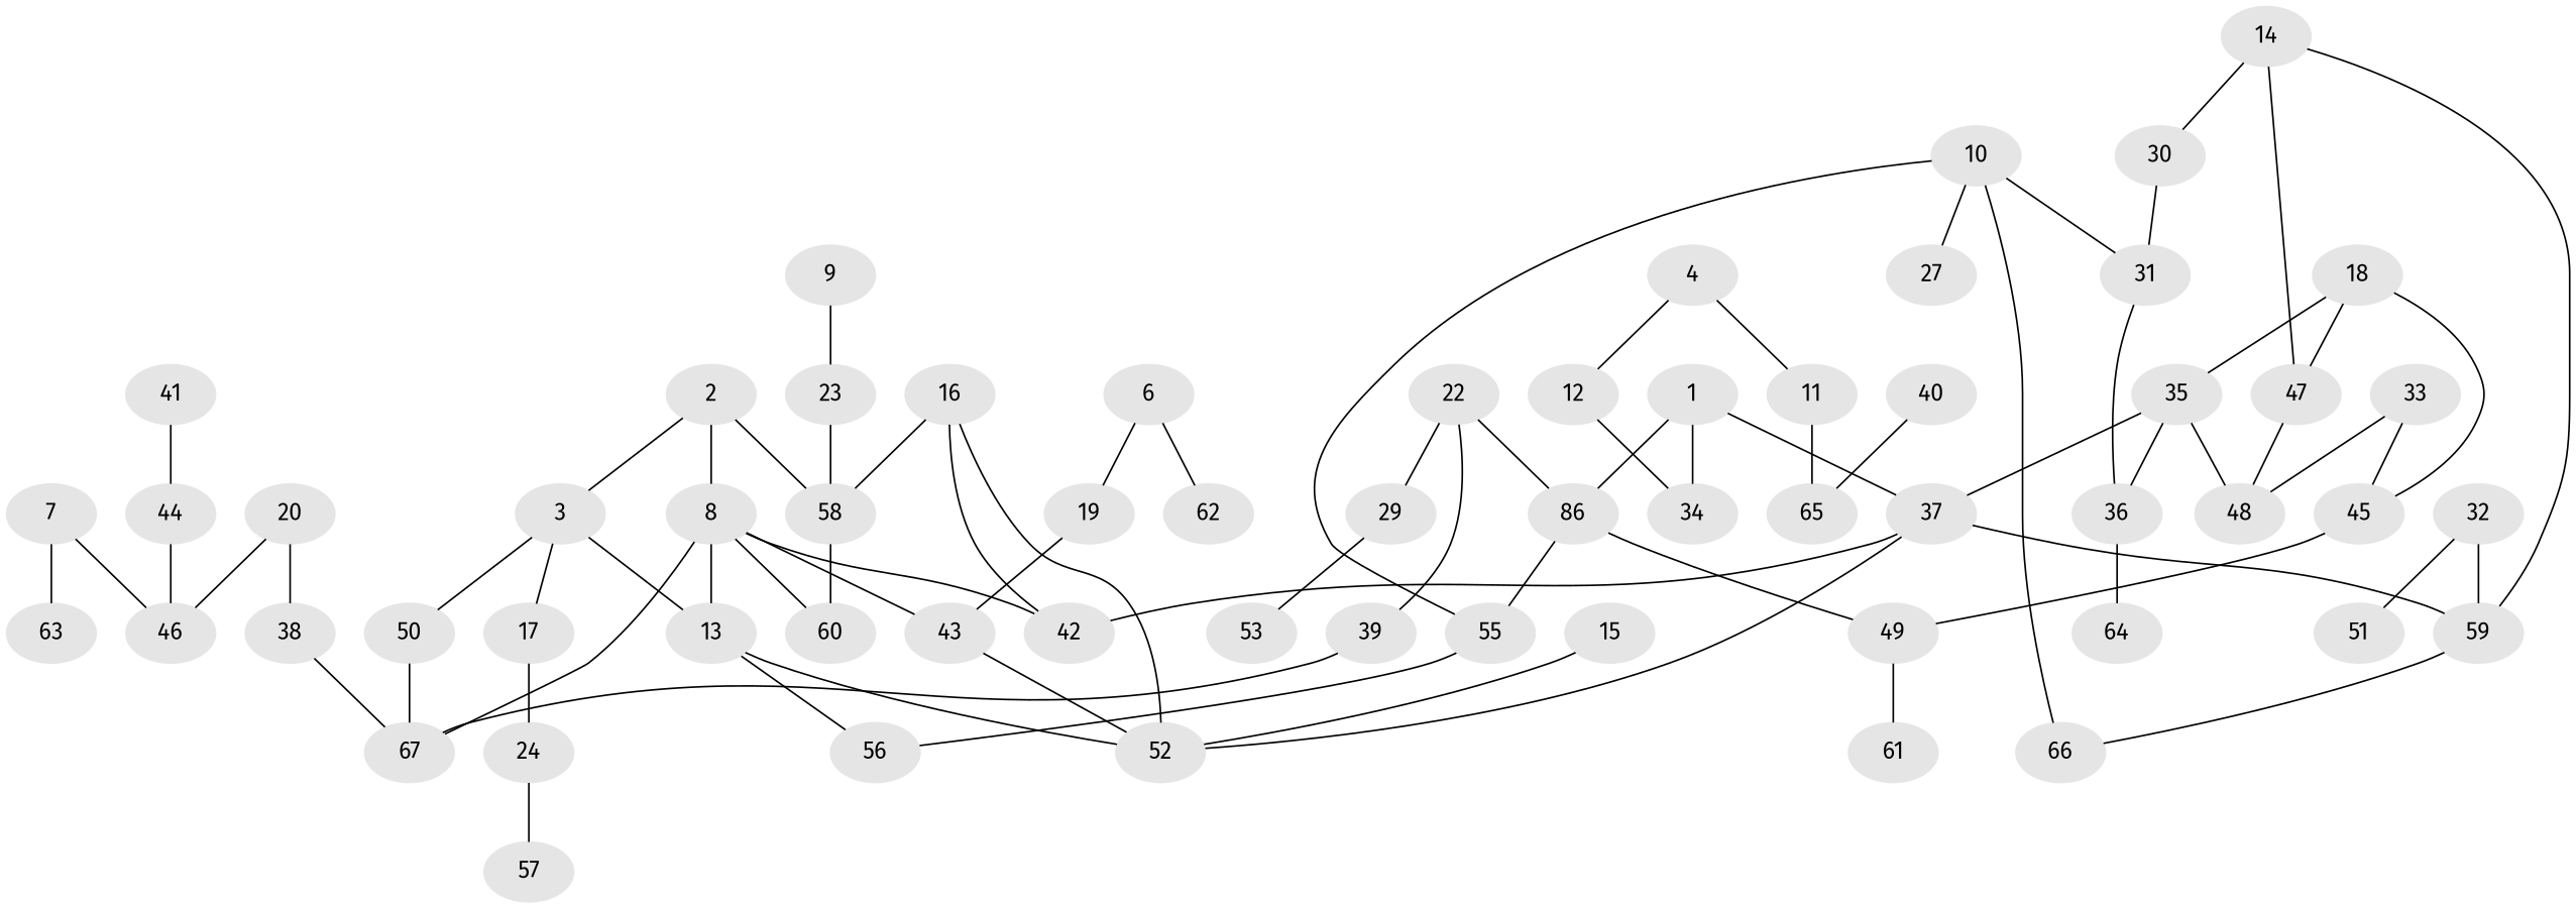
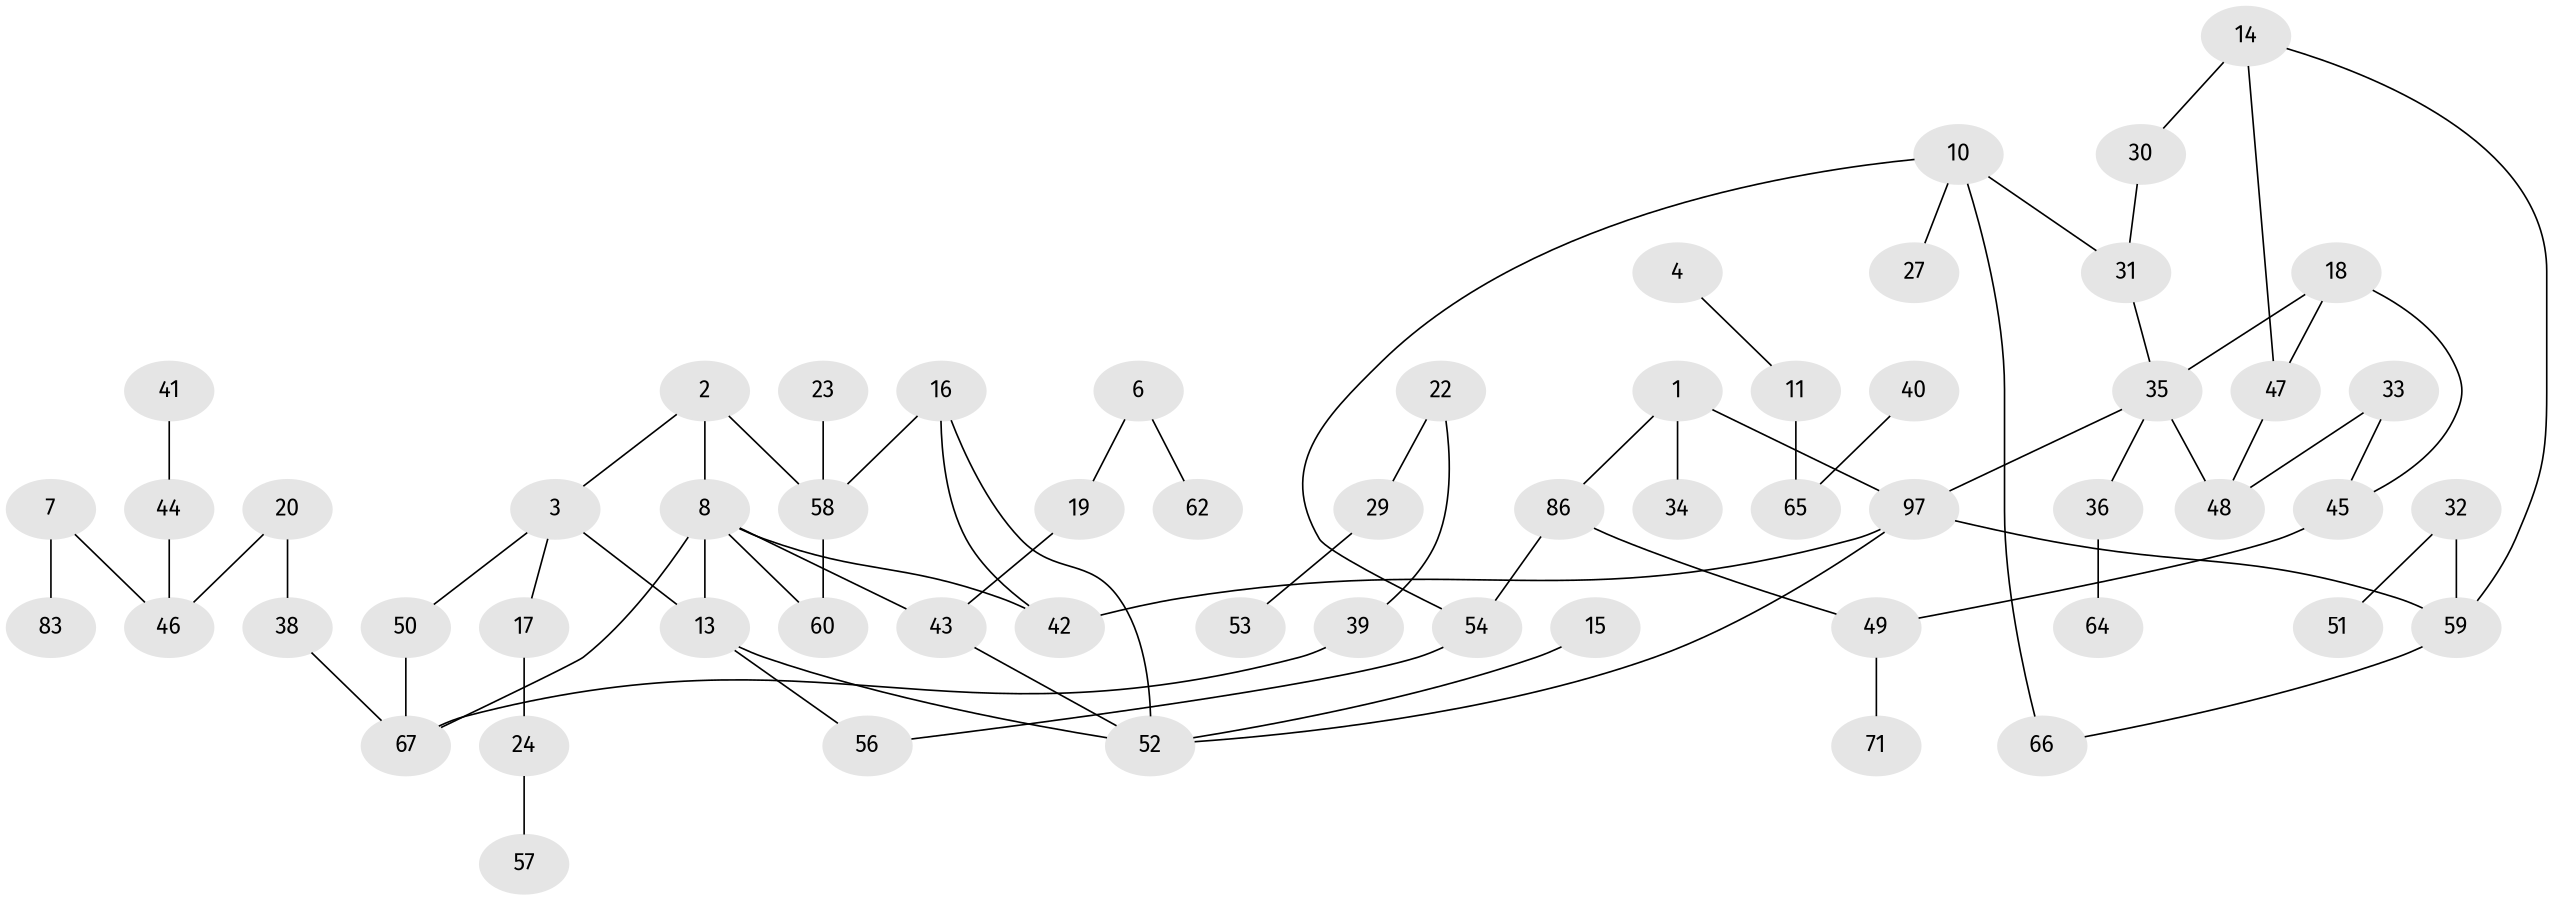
  graph {
    fontname="Fira Sans"
    node [color=gray90 fontname="Fira Sans" style=filled]
    edge [fontname="Fira Sans" weight=1.0]
    n1 [label=86]
    1
    34
-   37
+   37 [label=97]
    8
    13
    42
    43
    60
    67
-   55
+   55 [label=54]
    49
    52
    59
    2
    3
    58
    17
    50
    56
    24
    4
    11
-   12
    65
    14
    30
    47
    41
    44
    6
    19
    62
    7
    46
-   63
-   9
+   63 [label=83]
    23
    10
    27
    31
    66
    35
    48
    15
    16
    57
    18
    45
    20
    38
    22
    29
    39
    53
-   61
+   61 [label=71]
    36
    32
    51
    33
    64
    40
    n1 -- 55
    n1 -- 49
    1 -- n1
    1 -- 34 [weight=2.0]
    1 -- 37
    37 -- 42
    37 -- 52
    37 -- 59
    8 -- 13
    8 -- 42
    8 -- 43
    8 -- 60
    8 -- 67
    13 -- 52
    13 -- 56
    43 -- 52
    55 -- 56
    49 -- 61
    59 -- 66
    2 -- 8
    2 -- 3
    2 -- 58
    3 -- 13
    3 -- 17
    3 -- 50
    58 -- 60
    17 -- 24
    50 -- 67
    24 -- 57
    4 -- 11
-   4 -- 12
    11 -- 65
-   12 -- 34
    14 -- 59
    14 -- 30
    14 -- 47
    30 -- 31
    47 -- 48
    41 -- 44
    44 -- 46
    6 -- 19
    6 -- 62
    19 -- 43
    7 -- 46
    7 -- 63
-   9 -- 23
    23 -- 58
    10 -- 55
    10 -- 27
    10 -- 31
    10 -- 66
-   31 -- 36
+   31 -- 35
    35 -- 37
    35 -- 48
    35 -- 36
    15 -- 52
    16 -- 42
    16 -- 52
    16 -- 58
    18 -- 47
    18 -- 35
    18 -- 45
    45 -- 49
    20 -- 46
    20 -- 38
    38 -- 67
-   22 -- n1
    22 -- 29
    22 -- 39
    29 -- 53
    39 -- 67
    36 -- 64
    32 -- 59
    32 -- 51
    33 -- 48
    33 -- 45
    40 -- 65
  }
